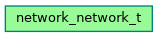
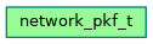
  digraph {
    rankdir=LR
-   n1 [color=teal fillcolor=palegreen fontname=Helvetica fontsize=10 height=0.2 label=network_network_t shape=record style=filled width=0.4]
+   n1 [color=teal fillcolor=palegreen fontname=Helvetica fontsize=10 height=0.2 label=network_pkf_t shape=record style=filled width=0.4]
  }
